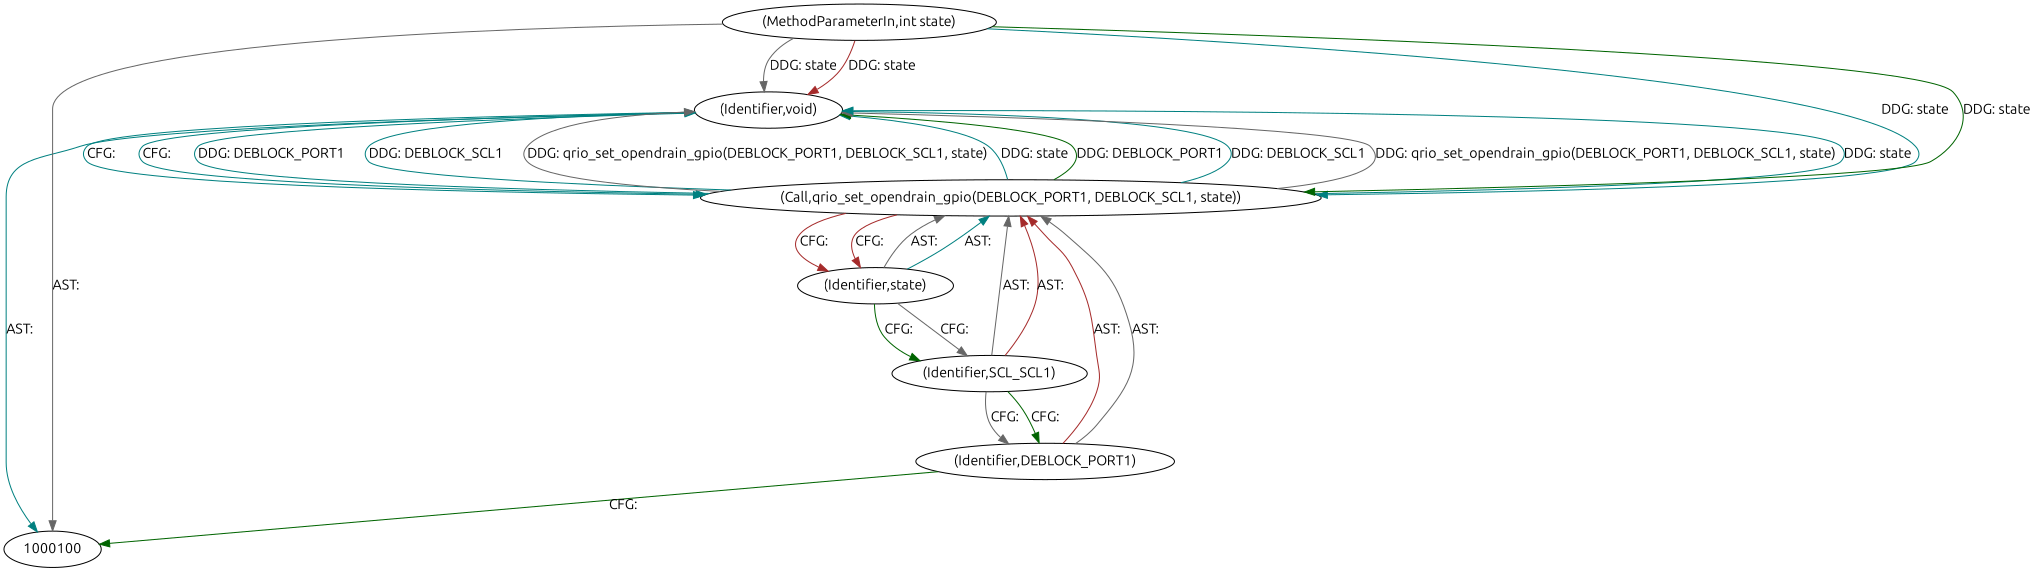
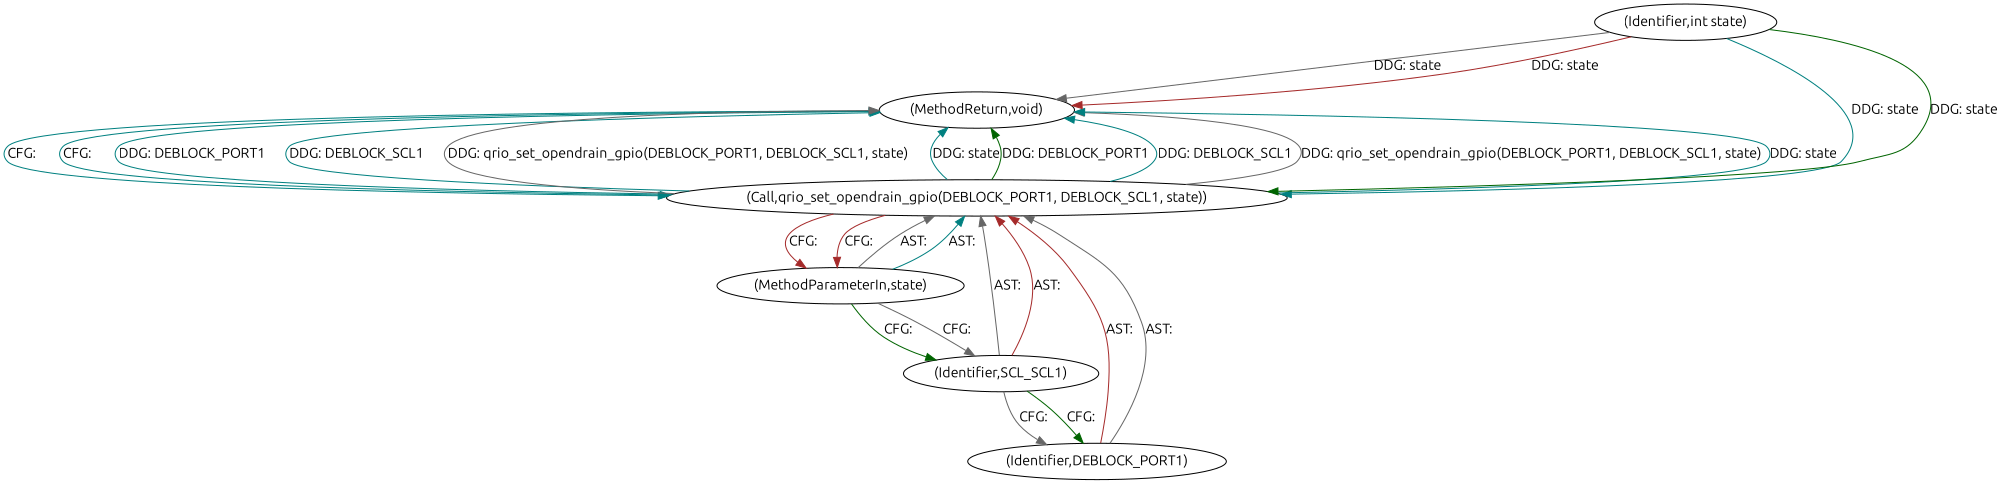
  digraph {
    fontname=Ubuntu
    node [fontname=Ubuntu]
    edge [color=teal fontname=Ubuntu]
-   n1 [label="(Identifier,void)"]
+   n1 [label="(MethodReturn,void)"]
    n2 [label="(Call,qrio_set_opendrain_gpio(DEBLOCK_PORT1, DEBLOCK_SCL1, state))"]
-   1000100
-   n4 [label="(Identifier,state)"]
-   n5 [label="(MethodParameterIn,int state)"]
+   n4 [label="(MethodParameterIn,state)"]
+   n5 [label="(Identifier,int state)"]
    n6 [label="(Identifier,SCL_SCL1)"]
    n7 [label="(Identifier,DEBLOCK_PORT1)"]
    n1 -> n2 [label="CFG: "]
    n1 -> n2 [label="CFG: "]
-   n1 -> 1000100 [label="AST: "]
    n2 -> n1 [label="DDG: DEBLOCK_PORT1"]
    n2 -> n1 [label="DDG: DEBLOCK_SCL1"]
    n2 -> n1 [color=gray40 label="DDG: qrio_set_opendrain_gpio(DEBLOCK_PORT1, DEBLOCK_SCL1, state)"]
    n2 -> n1 [label="DDG: state"]
    n2 -> n1 [color=darkgreen label="DDG: DEBLOCK_PORT1"]
    n2 -> n1 [label="DDG: DEBLOCK_SCL1"]
    n2 -> n1 [color=gray40 label="DDG: qrio_set_opendrain_gpio(DEBLOCK_PORT1, DEBLOCK_SCL1, state)"]
    n2 -> n1 [label="DDG: state"]
    n2 -> n4 [color=brown label="CFG: "]
    n2 -> n4 [color=brown label="CFG: "]
    n4 -> n2 [color=gray40 label="AST: "]
    n4 -> n2 [label="AST: "]
    n4 -> n6 [color=darkgreen label="CFG: "]
    n4 -> n6 [color=gray40 label="CFG: "]
    n5 -> n1 [color=gray40 label="DDG: state"]
    n5 -> n1 [color=brown label="DDG: state"]
    n5 -> n2 [label="DDG: state"]
    n5 -> n2 [color=darkgreen label="DDG: state"]
-   n5 -> 1000100 [color=gray40 label="AST: "]
    n6 -> n2 [color=gray40 label="AST: "]
    n6 -> n2 [color=brown label="AST: "]
    n6 -> n7 [color=gray40 label="CFG: "]
    n6 -> n7 [color=darkgreen label="CFG: "]
    n7 -> n2 [color=brown label="AST: "]
    n7 -> n2 [color=gray40 label="AST: "]
-   n7 -> 1000100 [color=darkgreen label="CFG: "]
  }
